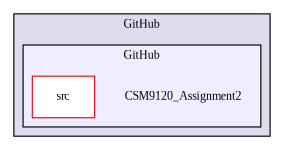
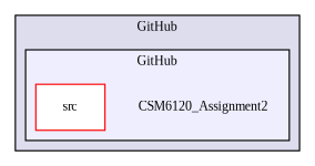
  digraph {
    compound=true
    fontname="Liberation Serif"
    node [fontname="Liberation Serif" fontsize=10]
-   n1 [label=CSM9120_Assignment2 shape=plaintext]
+   n1 [label=CSM6120_Assignment2 shape=plaintext]
    n2 [color=red fillcolor=white label=src shape=box style=filled]
    subgraph cluster_1 {
      bgcolor="#ddddee"
      fontsize=10
      label=GitHub
      pencolor=black
      subgraph cluster_2 {
        bgcolor="#eeeeff"
        fontsize=10
        pencolor=black
        n1
        n2
      }
    }
  }
